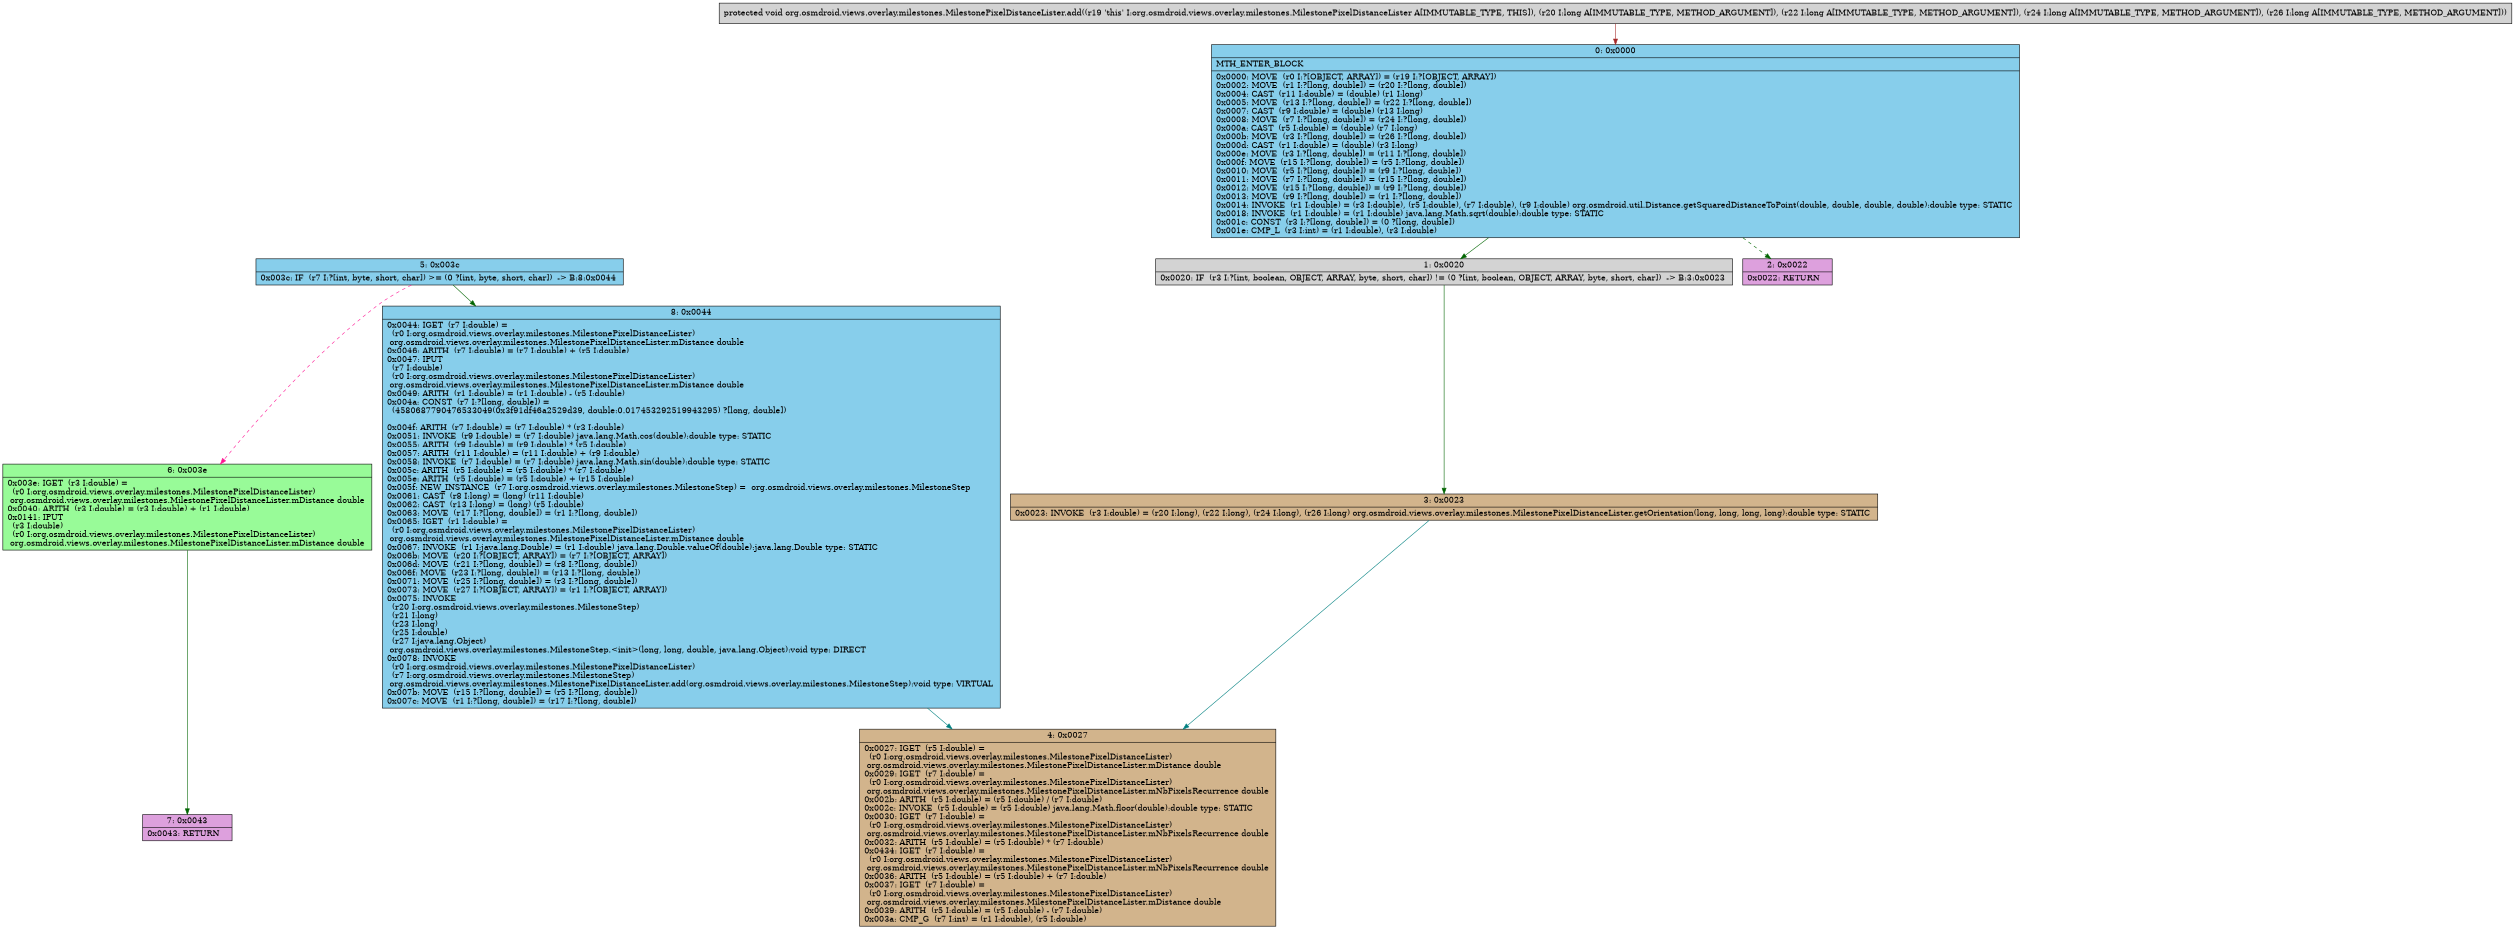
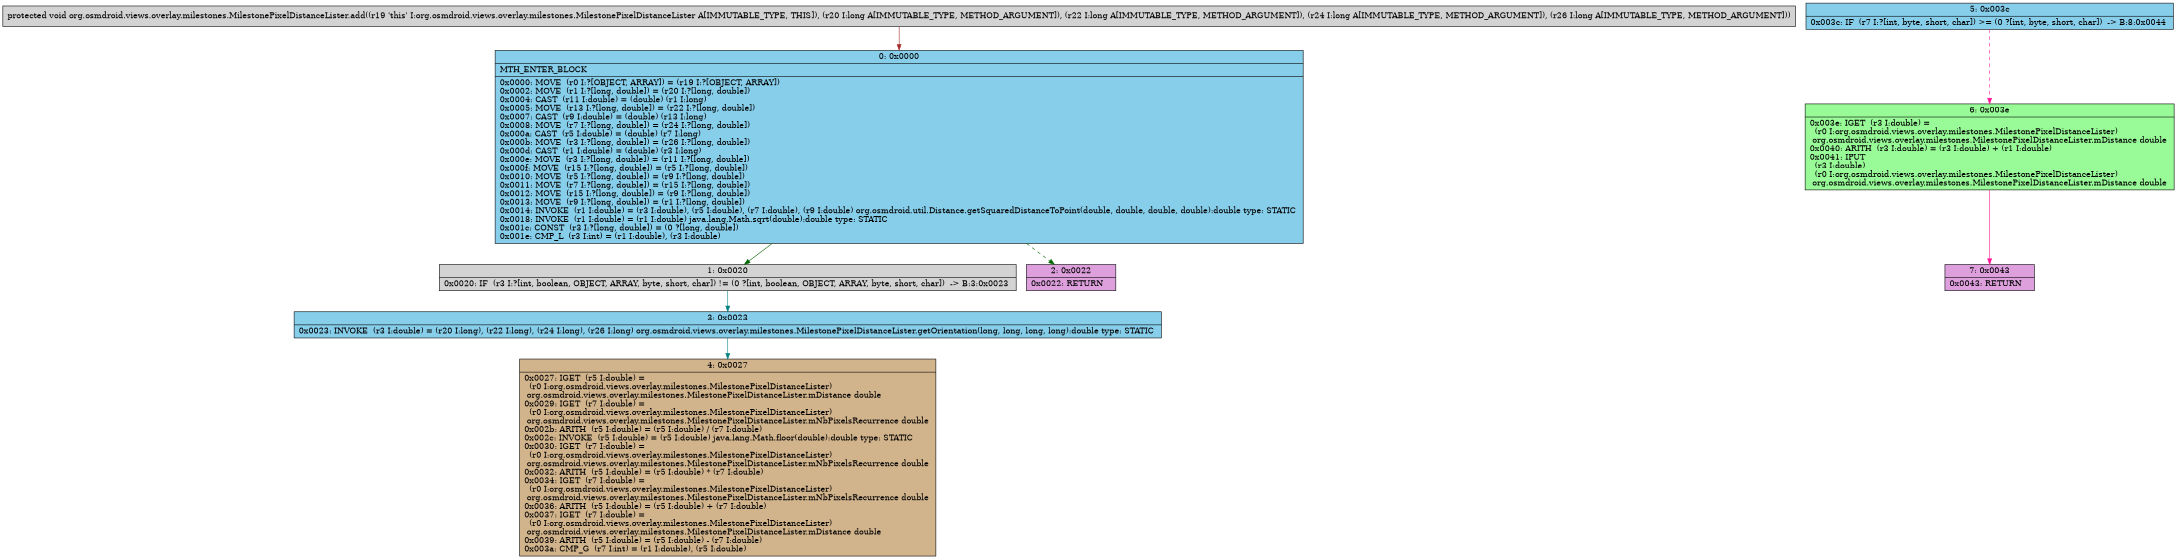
  digraph {
    node [fillcolor=skyblue shape=record style=filled]
    edge [color=darkgreen]
    n1 [label="{0\:\ 0x0000|MTH_ENTER_BLOCK\l|0x0000: MOVE  (r0 I:?[OBJECT, ARRAY]) = (r19 I:?[OBJECT, ARRAY]) \l0x0002: MOVE  (r1 I:?[long, double]) = (r20 I:?[long, double]) \l0x0004: CAST  (r11 I:double) = (double) (r1 I:long) \l0x0005: MOVE  (r13 I:?[long, double]) = (r22 I:?[long, double]) \l0x0007: CAST  (r9 I:double) = (double) (r13 I:long) \l0x0008: MOVE  (r7 I:?[long, double]) = (r24 I:?[long, double]) \l0x000a: CAST  (r5 I:double) = (double) (r7 I:long) \l0x000b: MOVE  (r3 I:?[long, double]) = (r26 I:?[long, double]) \l0x000d: CAST  (r1 I:double) = (double) (r3 I:long) \l0x000e: MOVE  (r3 I:?[long, double]) = (r11 I:?[long, double]) \l0x000f: MOVE  (r15 I:?[long, double]) = (r5 I:?[long, double]) \l0x0010: MOVE  (r5 I:?[long, double]) = (r9 I:?[long, double]) \l0x0011: MOVE  (r7 I:?[long, double]) = (r15 I:?[long, double]) \l0x0012: MOVE  (r15 I:?[long, double]) = (r9 I:?[long, double]) \l0x0013: MOVE  (r9 I:?[long, double]) = (r1 I:?[long, double]) \l0x0014: INVOKE  (r1 I:double) = (r3 I:double), (r5 I:double), (r7 I:double), (r9 I:double) org.osmdroid.util.Distance.getSquaredDistanceToPoint(double, double, double, double):double type: STATIC \l0x0018: INVOKE  (r1 I:double) = (r1 I:double) java.lang.Math.sqrt(double):double type: STATIC \l0x001c: CONST  (r3 I:?[long, double]) = (0 ?[long, double]) \l0x001e: CMP_L  (r3 I:int) = (r1 I:double), (r3 I:double) \l}"]
    n2 [fillcolor=lightgrey label="{1\:\ 0x0020|0x0020: IF  (r3 I:?[int, boolean, OBJECT, ARRAY, byte, short, char]) != (0 ?[int, boolean, OBJECT, ARRAY, byte, short, char])  \-\> B:3:0x0023 \l}"]
    n3 [fillcolor=plum label="{2\:\ 0x0022|0x0022: RETURN   \l}"]
-   n4 [fillcolor=tan label="{3\:\ 0x0023|0x0023: INVOKE  (r3 I:double) = (r20 I:long), (r22 I:long), (r24 I:long), (r26 I:long) org.osmdroid.views.overlay.milestones.MilestonePixelDistanceLister.getOrientation(long, long, long, long):double type: STATIC \l}"]
-   n5 [fillcolor=tan label="{4\:\ 0x0027|0x0027: IGET  (r5 I:double) = \l  (r0 I:org.osmdroid.views.overlay.milestones.MilestonePixelDistanceLister)\l org.osmdroid.views.overlay.milestones.MilestonePixelDistanceLister.mDistance double \l0x0029: IGET  (r7 I:double) = \l  (r0 I:org.osmdroid.views.overlay.milestones.MilestonePixelDistanceLister)\l org.osmdroid.views.overlay.milestones.MilestonePixelDistanceLister.mNbPixelsRecurrence double \l0x002b: ARITH  (r5 I:double) = (r5 I:double) \/ (r7 I:double) \l0x002c: INVOKE  (r5 I:double) = (r5 I:double) java.lang.Math.floor(double):double type: STATIC \l0x0030: IGET  (r7 I:double) = \l  (r0 I:org.osmdroid.views.overlay.milestones.MilestonePixelDistanceLister)\l org.osmdroid.views.overlay.milestones.MilestonePixelDistanceLister.mNbPixelsRecurrence double \l0x0032: ARITH  (r5 I:double) = (r5 I:double) * (r7 I:double) \l0x0434: IGET  (r7 I:double) = \l  (r0 I:org.osmdroid.views.overlay.milestones.MilestonePixelDistanceLister)\l org.osmdroid.views.overlay.milestones.MilestonePixelDistanceLister.mNbPixelsRecurrence double \l0x0036: ARITH  (r5 I:double) = (r5 I:double) + (r7 I:double) \l0x0037: IGET  (r7 I:double) = \l  (r0 I:org.osmdroid.views.overlay.milestones.MilestonePixelDistanceLister)\l org.osmdroid.views.overlay.milestones.MilestonePixelDistanceLister.mDistance double \l0x0039: ARITH  (r5 I:double) = (r5 I:double) \- (r7 I:double) \l0x003a: CMP_G  (r7 I:int) = (r1 I:double), (r5 I:double) \l}"]
+   n4 [label="{3\:\ 0x0023|0x0023: INVOKE  (r3 I:double) = (r20 I:long), (r22 I:long), (r24 I:long), (r26 I:long) org.osmdroid.views.overlay.milestones.MilestonePixelDistanceLister.getOrientation(long, long, long, long):double type: STATIC \l}"]
+   n5 [fillcolor=tan label="{4\:\ 0x0027|0x0027: IGET  (r5 I:double) = \l  (r0 I:org.osmdroid.views.overlay.milestones.MilestonePixelDistanceLister)\l org.osmdroid.views.overlay.milestones.MilestonePixelDistanceLister.mDistance double \l0x0029: IGET  (r7 I:double) = \l  (r0 I:org.osmdroid.views.overlay.milestones.MilestonePixelDistanceLister)\l org.osmdroid.views.overlay.milestones.MilestonePixelDistanceLister.mNbPixelsRecurrence double \l0x002b: ARITH  (r5 I:double) = (r5 I:double) \/ (r7 I:double) \l0x002c: INVOKE  (r5 I:double) = (r5 I:double) java.lang.Math.floor(double):double type: STATIC \l0x0030: IGET  (r7 I:double) = \l  (r0 I:org.osmdroid.views.overlay.milestones.MilestonePixelDistanceLister)\l org.osmdroid.views.overlay.milestones.MilestonePixelDistanceLister.mNbPixelsRecurrence double \l0x0032: ARITH  (r5 I:double) = (r5 I:double) * (r7 I:double) \l0x0034: IGET  (r7 I:double) = \l  (r0 I:org.osmdroid.views.overlay.milestones.MilestonePixelDistanceLister)\l org.osmdroid.views.overlay.milestones.MilestonePixelDistanceLister.mNbPixelsRecurrence double \l0x0036: ARITH  (r5 I:double) = (r5 I:double) + (r7 I:double) \l0x0037: IGET  (r7 I:double) = \l  (r0 I:org.osmdroid.views.overlay.milestones.MilestonePixelDistanceLister)\l org.osmdroid.views.overlay.milestones.MilestonePixelDistanceLister.mDistance double \l0x0039: ARITH  (r5 I:double) = (r5 I:double) \- (r7 I:double) \l0x003a: CMP_G  (r7 I:int) = (r1 I:double), (r5 I:double) \l}"]
    n6 [label="{5\:\ 0x003c|0x003c: IF  (r7 I:?[int, byte, short, char]) \>= (0 ?[int, byte, short, char])  \-\> B:8:0x0044 \l}"]
-   n7 [fillcolor=palegreen label="{6\:\ 0x003e|0x003e: IGET  (r3 I:double) = \l  (r0 I:org.osmdroid.views.overlay.milestones.MilestonePixelDistanceLister)\l org.osmdroid.views.overlay.milestones.MilestonePixelDistanceLister.mDistance double \l0x0040: ARITH  (r3 I:double) = (r3 I:double) + (r1 I:double) \l0x0141: IPUT  \l  (r3 I:double)\l  (r0 I:org.osmdroid.views.overlay.milestones.MilestonePixelDistanceLister)\l org.osmdroid.views.overlay.milestones.MilestonePixelDistanceLister.mDistance double \l}"]
-   n8 [label="{8\:\ 0x0044|0x0044: IGET  (r7 I:double) = \l  (r0 I:org.osmdroid.views.overlay.milestones.MilestonePixelDistanceLister)\l org.osmdroid.views.overlay.milestones.MilestonePixelDistanceLister.mDistance double \l0x0046: ARITH  (r7 I:double) = (r7 I:double) + (r5 I:double) \l0x0047: IPUT  \l  (r7 I:double)\l  (r0 I:org.osmdroid.views.overlay.milestones.MilestonePixelDistanceLister)\l org.osmdroid.views.overlay.milestones.MilestonePixelDistanceLister.mDistance double \l0x0049: ARITH  (r1 I:double) = (r1 I:double) \- (r5 I:double) \l0x004a: CONST  (r7 I:?[long, double]) = \l  (4580687790476533049(0x3f91df46a2529d39, double:0.017453292519943295) ?[long, double])\l \l0x004f: ARITH  (r7 I:double) = (r7 I:double) * (r3 I:double) \l0x0051: INVOKE  (r9 I:double) = (r7 I:double) java.lang.Math.cos(double):double type: STATIC \l0x0055: ARITH  (r9 I:double) = (r9 I:double) * (r5 I:double) \l0x0057: ARITH  (r11 I:double) = (r11 I:double) + (r9 I:double) \l0x0058: INVOKE  (r7 I:double) = (r7 I:double) java.lang.Math.sin(double):double type: STATIC \l0x005c: ARITH  (r5 I:double) = (r5 I:double) * (r7 I:double) \l0x005e: ARITH  (r5 I:double) = (r5 I:double) + (r15 I:double) \l0x005f: NEW_INSTANCE  (r7 I:org.osmdroid.views.overlay.milestones.MilestoneStep) =  org.osmdroid.views.overlay.milestones.MilestoneStep \l0x0061: CAST  (r8 I:long) = (long) (r11 I:double) \l0x0062: CAST  (r13 I:long) = (long) (r5 I:double) \l0x0063: MOVE  (r17 I:?[long, double]) = (r1 I:?[long, double]) \l0x0065: IGET  (r1 I:double) = \l  (r0 I:org.osmdroid.views.overlay.milestones.MilestonePixelDistanceLister)\l org.osmdroid.views.overlay.milestones.MilestonePixelDistanceLister.mDistance double \l0x0067: INVOKE  (r1 I:java.lang.Double) = (r1 I:double) java.lang.Double.valueOf(double):java.lang.Double type: STATIC \l0x006b: MOVE  (r20 I:?[OBJECT, ARRAY]) = (r7 I:?[OBJECT, ARRAY]) \l0x006d: MOVE  (r21 I:?[long, double]) = (r8 I:?[long, double]) \l0x006f: MOVE  (r23 I:?[long, double]) = (r13 I:?[long, double]) \l0x0071: MOVE  (r25 I:?[long, double]) = (r3 I:?[long, double]) \l0x0073: MOVE  (r27 I:?[OBJECT, ARRAY]) = (r1 I:?[OBJECT, ARRAY]) \l0x0075: INVOKE  \l  (r20 I:org.osmdroid.views.overlay.milestones.MilestoneStep)\l  (r21 I:long)\l  (r23 I:long)\l  (r25 I:double)\l  (r27 I:java.lang.Object)\l org.osmdroid.views.overlay.milestones.MilestoneStep.\<init\>(long, long, double, java.lang.Object):void type: DIRECT \l0x0078: INVOKE  \l  (r0 I:org.osmdroid.views.overlay.milestones.MilestonePixelDistanceLister)\l  (r7 I:org.osmdroid.views.overlay.milestones.MilestoneStep)\l org.osmdroid.views.overlay.milestones.MilestonePixelDistanceLister.add(org.osmdroid.views.overlay.milestones.MilestoneStep):void type: VIRTUAL \l0x007b: MOVE  (r15 I:?[long, double]) = (r5 I:?[long, double]) \l0x007c: MOVE  (r1 I:?[long, double]) = (r17 I:?[long, double]) \l}"]
+   n7 [fillcolor=palegreen label="{6\:\ 0x003e|0x003e: IGET  (r3 I:double) = \l  (r0 I:org.osmdroid.views.overlay.milestones.MilestonePixelDistanceLister)\l org.osmdroid.views.overlay.milestones.MilestonePixelDistanceLister.mDistance double \l0x0040: ARITH  (r3 I:double) = (r3 I:double) + (r1 I:double) \l0x0041: IPUT  \l  (r3 I:double)\l  (r0 I:org.osmdroid.views.overlay.milestones.MilestonePixelDistanceLister)\l org.osmdroid.views.overlay.milestones.MilestonePixelDistanceLister.mDistance double \l}"]
    n9 [fillcolor=plum label="{7\:\ 0x0043|0x0043: RETURN   \l}"]
    n10 [fillcolor=lightgrey label="{protected void org.osmdroid.views.overlay.milestones.MilestonePixelDistanceLister.add((r19 'this' I:org.osmdroid.views.overlay.milestones.MilestonePixelDistanceLister A[IMMUTABLE_TYPE, THIS]), (r20 I:long A[IMMUTABLE_TYPE, METHOD_ARGUMENT]), (r22 I:long A[IMMUTABLE_TYPE, METHOD_ARGUMENT]), (r24 I:long A[IMMUTABLE_TYPE, METHOD_ARGUMENT]), (r26 I:long A[IMMUTABLE_TYPE, METHOD_ARGUMENT])) }"]
    n1 -> n2
    n1 -> n3 [style=dashed]
-   n2 -> n4
+   n2 -> n4 [color=teal]
    n4 -> n5 [color=teal]
    n6 -> n7 [color=deeppink style=dashed]
-   n6 -> n8
-   n7 -> n9
-   n8 -> n5 [color=teal]
+   n7 -> n9 [color=deeppink]
    n10 -> n1 [color=brown]
  }
